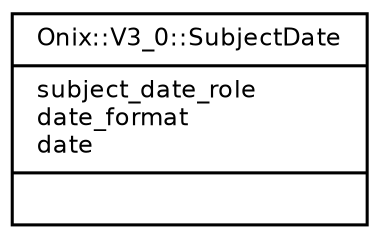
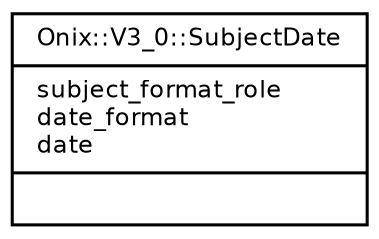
  digraph {
    fontname="Bitstream Vera Sans"
    fontsize=8
-   n1 [fontname="Bitstream Vera Sans" fontsize=8 label="{Onix::V3_0::SubjectDate\l|subject_date_role\ldate_format\ldate\l|\l}" shape=record]
+   n1 [fontname="Bitstream Vera Sans" fontsize=8 label="{Onix::V3_0::SubjectDate\l|subject_format_role\ldate_format\ldate\l|\l}" shape=record]
  }
